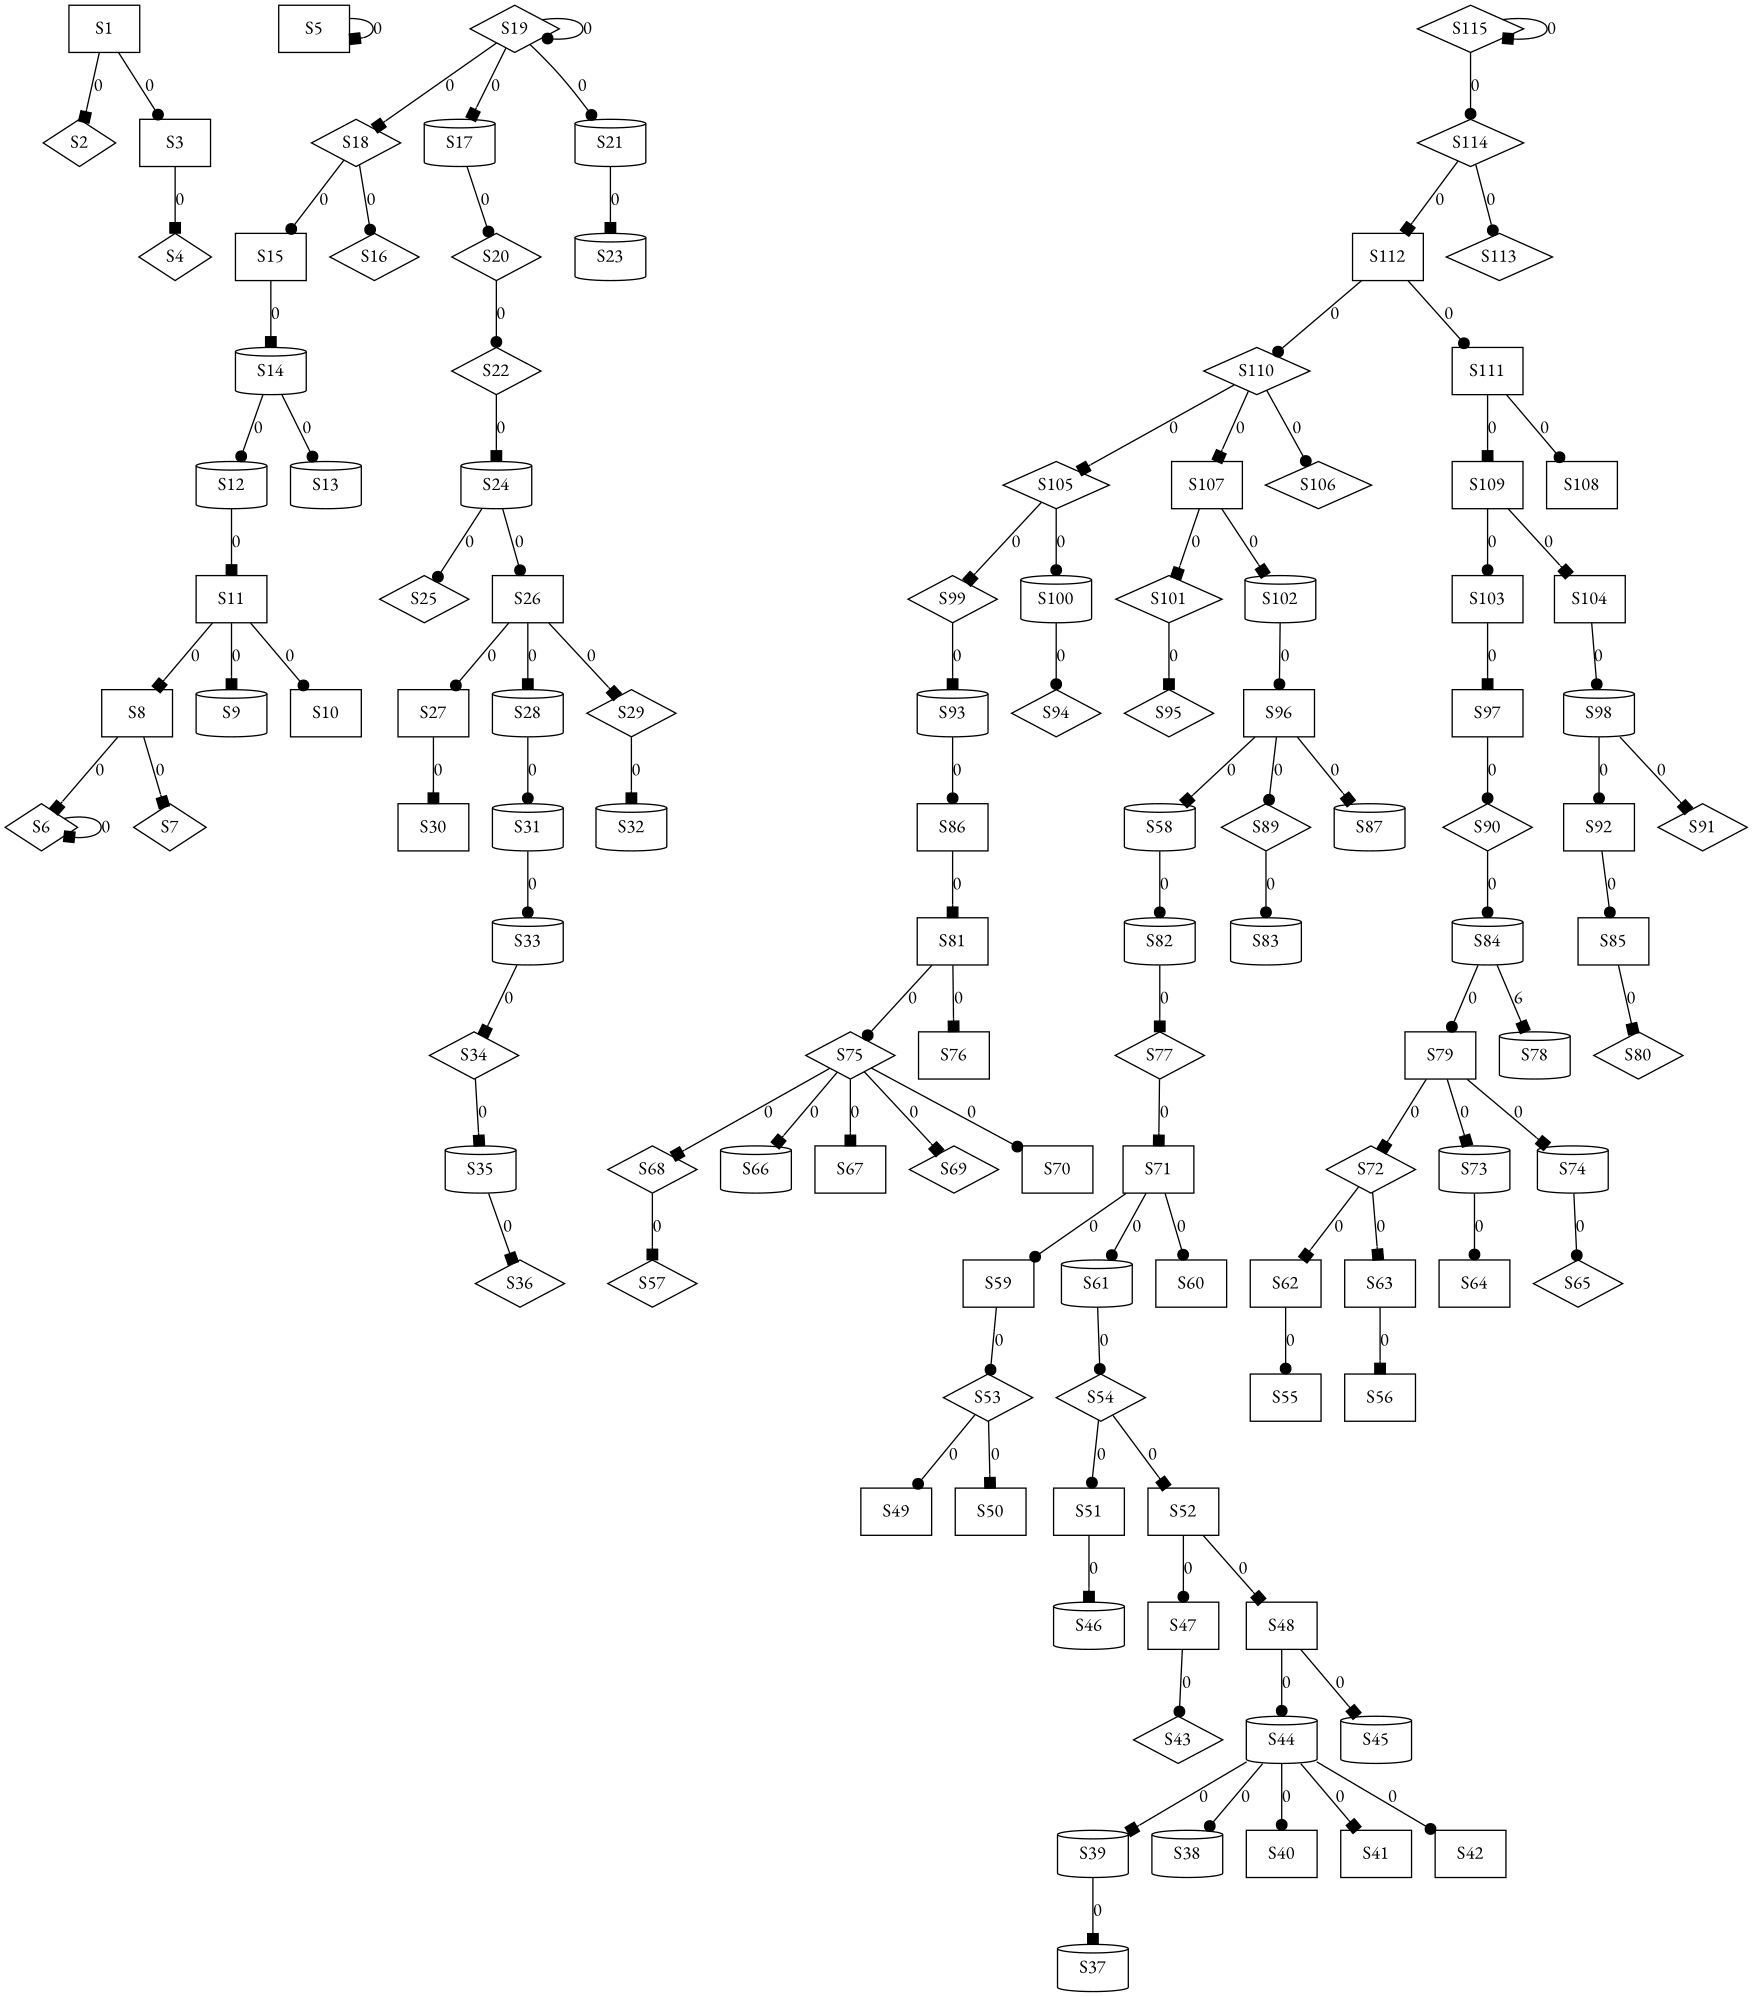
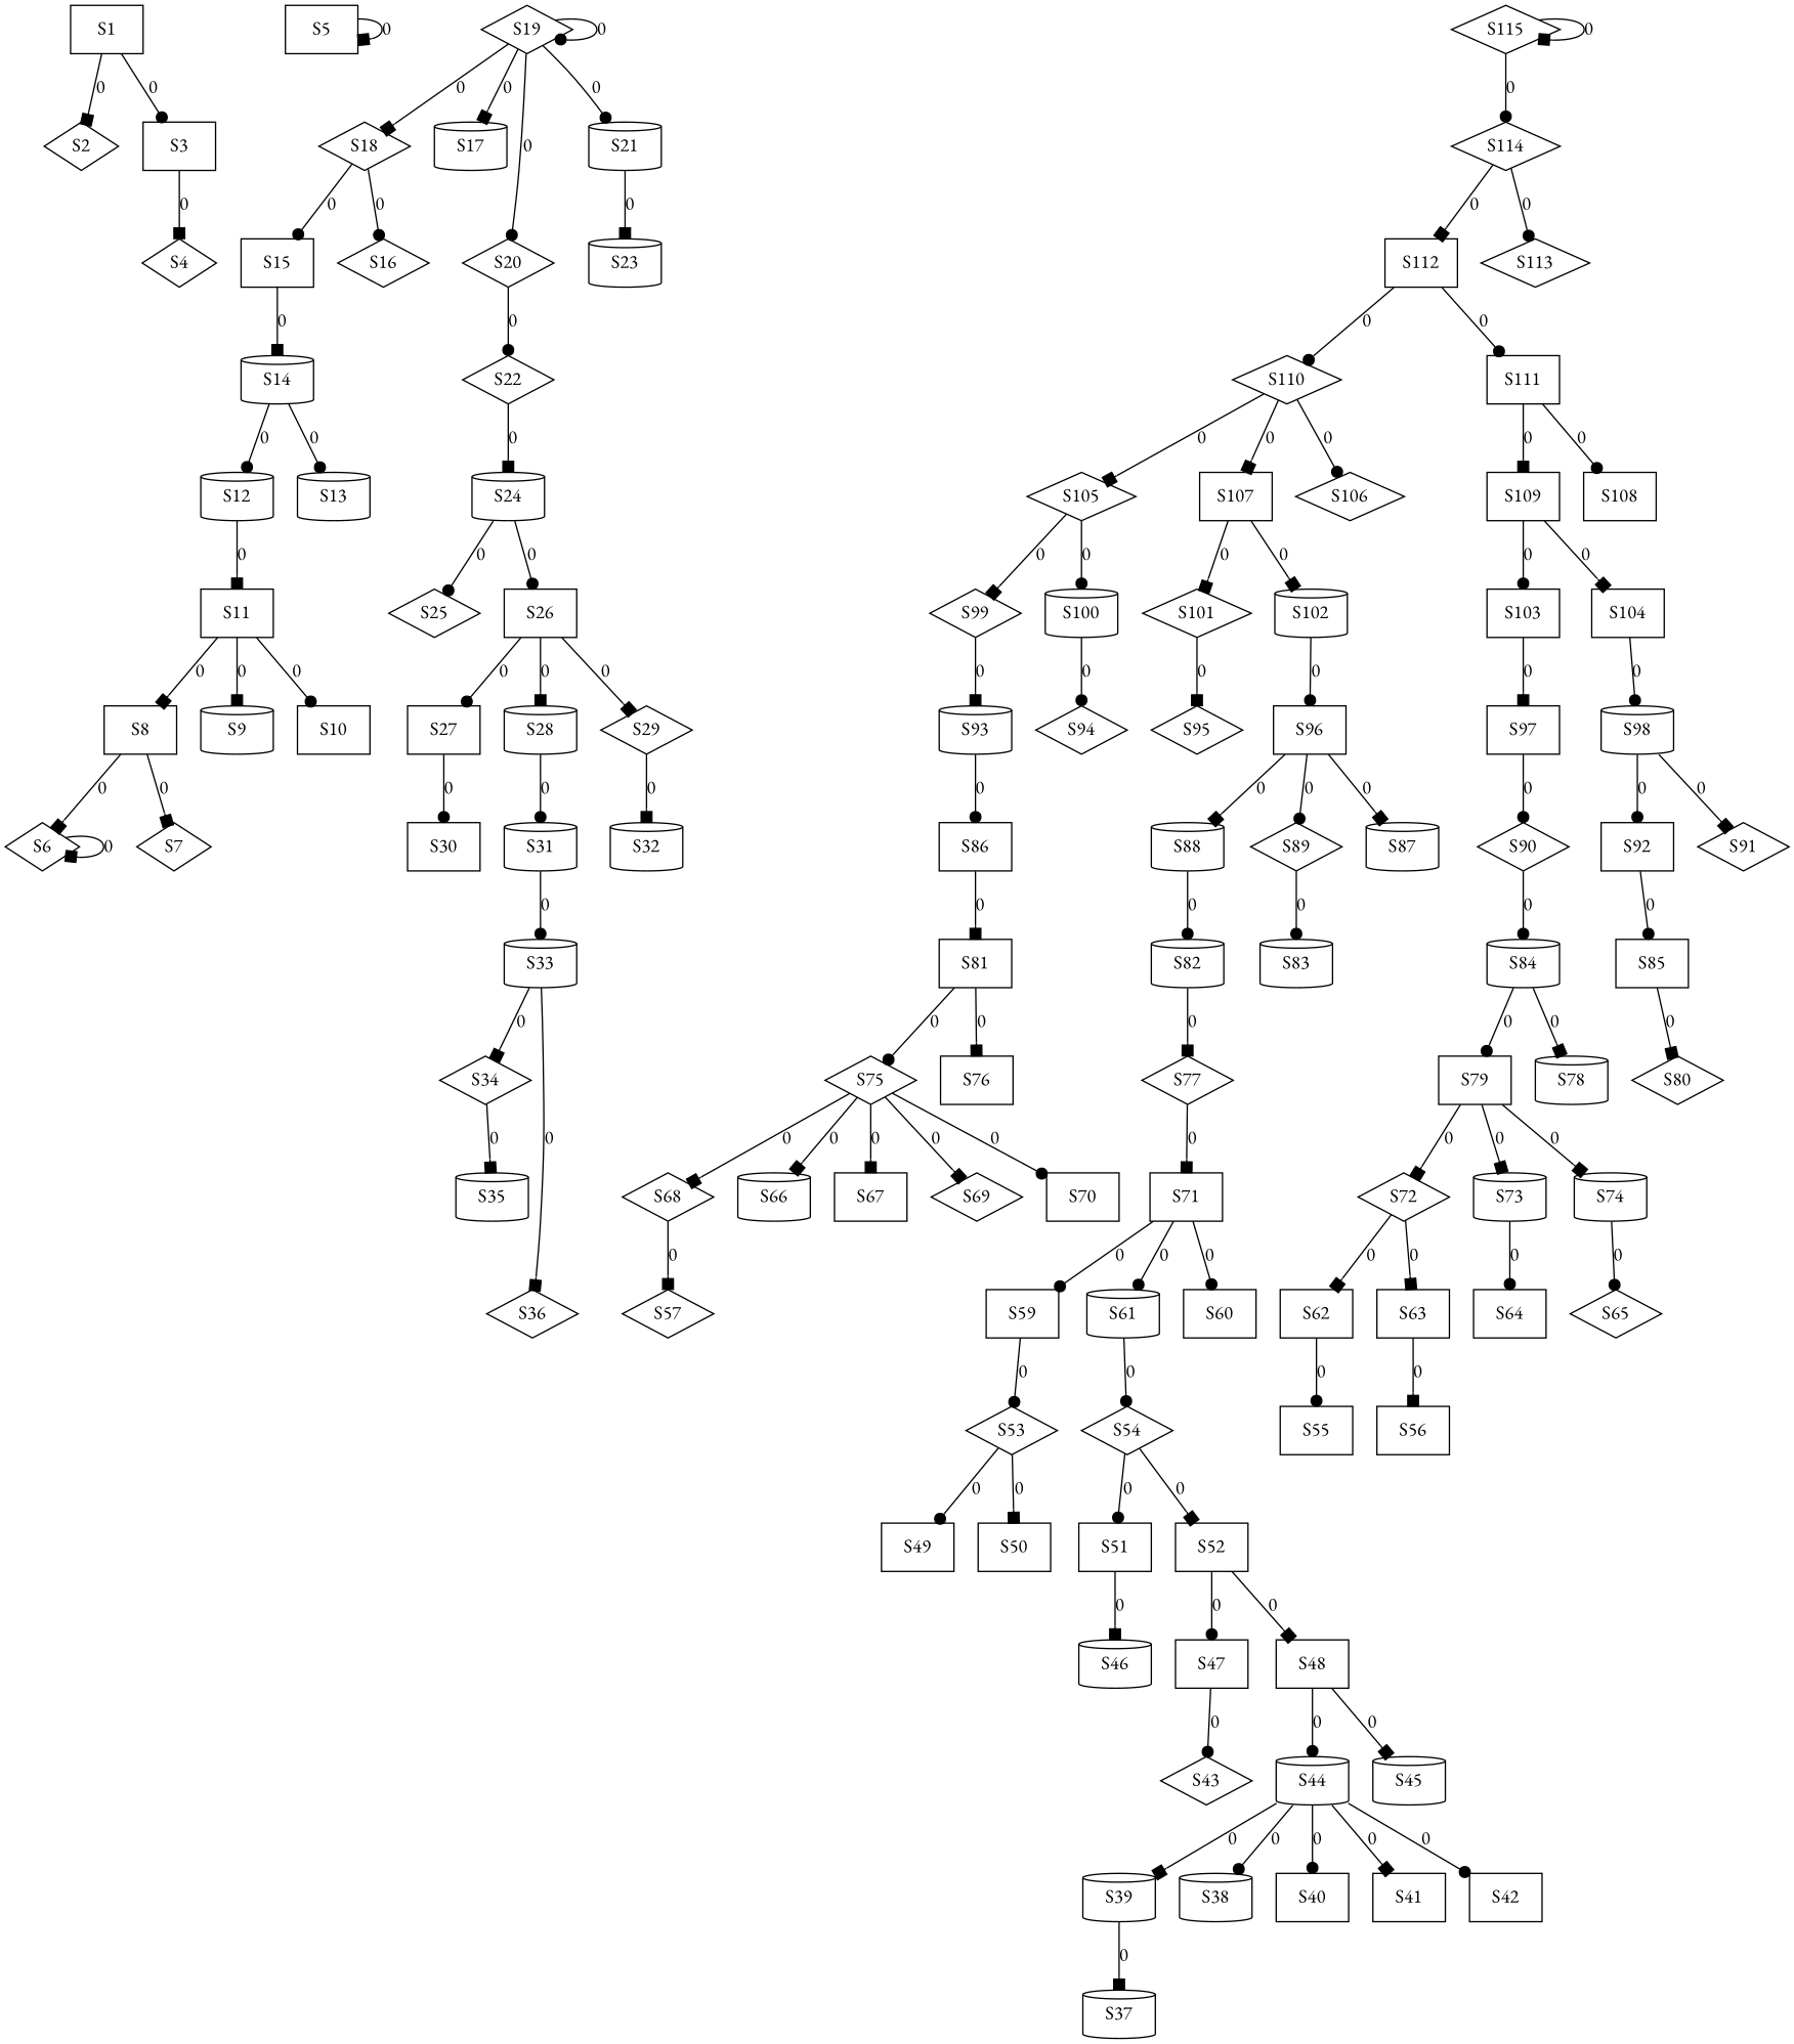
  strict digraph {
    fontname="EB Garamond"
    node [fontname="EB Garamond" shape=box]
    edge [arrowhead=box fontname="EB Garamond"]
    S2 [shape=diamond]
    S1
    S3
    S4 [shape=diamond]
    S5
    S6 [shape=diamond]
    S8
    S7 [shape=diamond]
    S11
    S9 [shape=cylinder]
    S10
    S12 [shape=cylinder]
    S14 [shape=cylinder]
    S13 [shape=cylinder]
    S15
    S18 [shape=diamond]
    S16 [shape=diamond]
    S19 [shape=diamond]
    S17 [shape=cylinder]
    S20 [shape=diamond]
    S21 [shape=cylinder]
    S22 [shape=diamond]
    S23 [shape=cylinder]
    S24 [shape=cylinder]
    S25 [shape=diamond]
    S26
    S27
    S28 [shape=cylinder]
    S29 [shape=diamond]
    S30
    S31 [shape=cylinder]
    S32 [shape=cylinder]
    S33 [shape=cylinder]
    S34 [shape=diamond]
    S35 [shape=cylinder]
    S36 [shape=diamond]
    S39 [shape=cylinder]
    S37 [shape=cylinder]
    S44 [shape=cylinder]
    S38 [shape=cylinder]
    S40
    S41
    S42
    S43 [shape=diamond]
    S47
    S48
    S45 [shape=cylinder]
    S46 [shape=cylinder]
    S51
    S52
    S53 [shape=diamond]
    S49
    S50
    S54 [shape=diamond]
    S59
    S61 [shape=cylinder]
    S62
    S55
    S63
    S56
    S68 [shape=diamond]
    S57 [shape=diamond]
    S71
    S60
    S72 [shape=diamond]
    S73 [shape=cylinder]
    S64
    S74 [shape=cylinder]
    S65 [shape=diamond]
    S75 [shape=diamond]
    S66 [shape=cylinder]
    S67
    S69 [shape=diamond]
    S70
    S77 [shape=diamond]
    S79
    S81
    S76
    S82 [shape=cylinder]
    S84 [shape=cylinder]
    S78 [shape=cylinder]
    S80 [shape=diamond]
    S85
    S86
-   S88 [shape=cylinder label=S58]
+   S88 [shape=cylinder]
    S89 [shape=diamond]
    S83 [shape=cylinder]
    S90 [shape=diamond]
    S92
    S93 [shape=cylinder]
    S96
    S87 [shape=cylinder]
    S97
    S98 [shape=cylinder]
    S91 [shape=diamond]
    S99 [shape=diamond]
    S100 [shape=cylinder]
    S94 [shape=diamond]
    S101 [shape=diamond]
    S95 [shape=diamond]
    S102 [shape=cylinder]
    S103
    S104
    S105 [shape=diamond]
    S107
    S109
    S110 [shape=diamond]
    S106 [shape=diamond]
    S111
    S108
    S112
    S114 [shape=diamond]
    S113 [shape=diamond]
    S115 [shape=diamond]
    S1 -> S2 [label=0]
    S1 -> S3 [arrowhead=dot label=0]
    S3 -> S4 [label=0]
    S5 -> S5 [label=0]
    S6 -> S6 [label=0]
    S8 -> S6 [label=0]
    S8 -> S7 [label=0]
    S11 -> S8 [label=0]
    S11 -> S9 [label=0]
    S11 -> S10 [arrowhead=dot label=0]
    S12 -> S11 [label=0]
    S14 -> S12 [arrowhead=dot label=0]
    S14 -> S13 [arrowhead=dot label=0]
    S15 -> S14 [label=0]
    S18 -> S15 [arrowhead=dot label=0]
    S18 -> S16 [arrowhead=dot label=0]
    S19 -> S18 [label=0]
    S19 -> S19 [arrowhead=dot label=0]
    S19 -> S17 [label=0]
-   S17 -> S20 [arrowhead=dot label=0]
+   S19 -> S20 [arrowhead=dot label=0]
    S19 -> S21 [arrowhead=dot label=0]
    S20 -> S22 [arrowhead=dot label=0]
    S21 -> S23 [label=0]
    S22 -> S24 [label=0]
    S24 -> S25 [arrowhead=dot label=0]
    S24 -> S26 [arrowhead=dot label=0]
    S26 -> S27 [arrowhead=dot label=0]
    S26 -> S28 [label=0]
    S26 -> S29 [label=0]
-   S27 -> S30 [label=0]
+   S27 -> S30 [arrowhead=dot label=0]
    S28 -> S31 [arrowhead=dot label=0]
    S29 -> S32 [label=0]
    S31 -> S33 [arrowhead=dot label=0]
    S33 -> S34 [label=0]
    S34 -> S35 [label=0]
-   S35 -> S36 [label=0]
+   S33 -> S36 [label=0]
    S39 -> S37 [label=0]
    S44 -> S39 [label=0]
    S44 -> S38 [arrowhead=dot label=0]
    S44 -> S40 [arrowhead=dot label=0]
    S44 -> S41 [label=0]
    S44 -> S42 [arrowhead=dot label=0]
    S47 -> S43 [arrowhead=dot label=0]
    S48 -> S44 [arrowhead=dot label=0]
    S48 -> S45 [label=0]
    S51 -> S46 [label=0]
    S52 -> S47 [arrowhead=dot label=0]
    S52 -> S48 [label=0]
    S53 -> S49 [arrowhead=dot label=0]
    S53 -> S50 [label=0]
    S54 -> S51 [arrowhead=dot label=0]
    S54 -> S52 [label=0]
    S59 -> S53 [arrowhead=dot label=0]
    S61 -> S54 [arrowhead=dot label=0]
    S62 -> S55 [arrowhead=dot label=0]
    S63 -> S56 [label=0]
    S68 -> S57 [label=0]
    S71 -> S59 [arrowhead=dot label=0]
    S71 -> S61 [arrowhead=dot label=0]
    S71 -> S60 [arrowhead=dot label=0]
    S72 -> S62 [label=0]
    S72 -> S63 [label=0]
    S73 -> S64 [arrowhead=dot label=0]
    S74 -> S65 [arrowhead=dot label=0]
    S75 -> S68 [label=0]
    S75 -> S66 [label=0]
    S75 -> S67 [label=0]
    S75 -> S69 [label=0]
    S75 -> S70 [arrowhead=dot label=0]
    S77 -> S71 [label=0]
    S79 -> S72 [label=0]
    S79 -> S73 [label=0]
    S79 -> S74 [label=0]
    S81 -> S75 [arrowhead=dot label=0]
    S81 -> S76 [label=0]
    S82 -> S77 [label=0]
    S84 -> S79 [arrowhead=dot label=0]
-   S84 -> S78 [label=6]
+   S84 -> S78 [label=0]
    S85 -> S80 [label=0]
    S86 -> S81 [label=0]
    S88 -> S82 [arrowhead=dot label=0]
    S89 -> S83 [arrowhead=dot label=0]
    S90 -> S84 [arrowhead=dot label=0]
    S92 -> S85 [arrowhead=dot label=0]
    S93 -> S86 [arrowhead=dot label=0]
    S96 -> S88 [label=0]
    S96 -> S89 [arrowhead=dot label=0]
    S96 -> S87 [label=0]
    S97 -> S90 [arrowhead=dot label=0]
    S98 -> S92 [arrowhead=dot label=0]
    S98 -> S91 [label=0]
    S99 -> S93 [label=0]
    S100 -> S94 [arrowhead=dot label=0]
    S101 -> S95 [label=0]
    S102 -> S96 [arrowhead=dot label=0]
    S103 -> S97 [label=0]
    S104 -> S98 [arrowhead=dot label=0]
    S105 -> S99 [label=0]
    S105 -> S100 [arrowhead=dot label=0]
    S107 -> S101 [label=0]
    S107 -> S102 [label=0]
    S109 -> S103 [arrowhead=dot label=0]
    S109 -> S104 [label=0]
    S110 -> S105 [label=0]
    S110 -> S107 [label=0]
    S110 -> S106 [arrowhead=dot label=0]
    S111 -> S109 [label=0]
    S111 -> S108 [arrowhead=dot label=0]
    S112 -> S110 [arrowhead=dot label=0]
    S112 -> S111 [arrowhead=dot label=0]
    S114 -> S112 [label=0]
    S114 -> S113 [arrowhead=dot label=0]
    S115 -> S114 [arrowhead=dot label=0]
    S115 -> S115 [label=0]
  }
